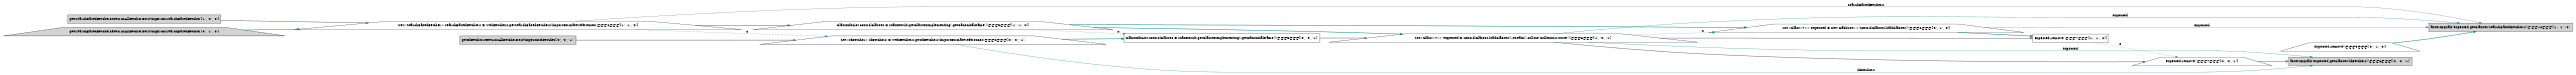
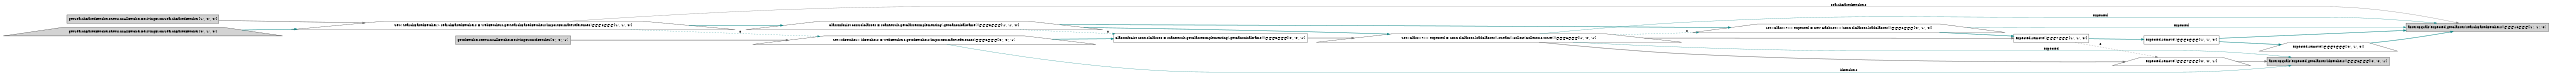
  digraph {
    rankdir=LR
    node [fillcolor=white shape=trapezium style=filled]
    edge [color=teal style=bold]
    n1 [label="ClassInfoList controlClasses = scanResult.getClassesImplementing(.getCanonicalName())@@@5@@@['0', '0', '1']" shape=box]
    n2 [label="Set<Class<?>> expected = controlClasses.loadClasses().stream().collect(Collectors.toSet())@@@6@@@['1', '0', '1']"]
    n3 [label="expected.remove()@@@7@@@['1', '1', '0']" shape=box]
    n4 [label="expected.remove()@@@7@@@['0', '0', '1']"]
    n5 [fillcolor=lightgray label="assertEquals(expected,getClasses(searchBasedFetchers))@@@10@@@['1', '1', '0']" shape=box]
    n6 [fillcolor=lightgray label="assertEquals(expected,getClasses(idFetchers))@@@8@@@['0', '0', '1']" shape=box]
    n7 [label="Set<Class<?>> expected = new HashSet<>(controlClasses.loadClasses())@@@6@@@['0', '1', '0']"]
+   n8 [label="expected.remove()@@@8@@@['1', '1', '0']" shape=box]
    n9 [label="expected.remove()@@@9@@@['0', '1', '0']"]
    n10 [label="Set<SearchBasedFetcher> searchBasedFetchers = WebFetchers.getSearchBasedFetchers(importFormatPreferences)@@@3@@@['1', '1', '0']"]
    n11 [label="Set<IdFetcher> idFetchers = WebFetchers.getIdFetchers(importFormatPreferences)@@@3@@@['0', '0', '1']"]
    n12 [label="ClassInfoList controlClasses = scanResult.getClassesImplementing(.getCanonicalName())@@@5@@@['1', '1', '0']"]
    n13 [fillcolor=lightgray label="getSearchBasedFetchersReturnsAllFetcherDerivingFromSearchBasedFetcher['1', '0', '0']" shape=box]
    n14 [fillcolor=lightgray label="getSearchBasedFetchersReturnsAllFetcherDerivingFromSearchBasedFetcher['0', '1', '0']"]
    n15 [fillcolor=lightgray label="getIdFetchersReturnsAllFetcherDerivingFromIdFetcher['0', '0', '1']" shape=box]
    n1 -> n2 [color=gray40]
    n2 -> n3 [color=gray40]
    n2 -> n4 [color=gray40]
    n2 -> n5 [label=expected style=solid]
    n2 -> n6 [label=expected style=solid]
    n2 -> n7 [label=0 style=dashed]
    n3 -> n4 [color=gray40 label=2 style=dashed]
+   n3 -> n8
    n4 -> n6 [color=gray40]
    n7 -> n3
    n7 -> n5 [label=expected style=solid]
+   n8 -> n5
+   n8 -> n9
    n9 -> n5
    n10 -> n5 [color=gray40 label=searchBasedFetchers style=solid]
    n10 -> n11 [label=0 style=dashed]
    n10 -> n12
    n11 -> n1
    n11 -> n6 [label=idFetchers style=solid]
    n12 -> n1 [label=0 style=dashed]
    n12 -> n2
    n12 -> n7
    n13 -> n10 [color=gray40]
    n14 -> n10
    n15 -> n11 [color=gray40]
  }
